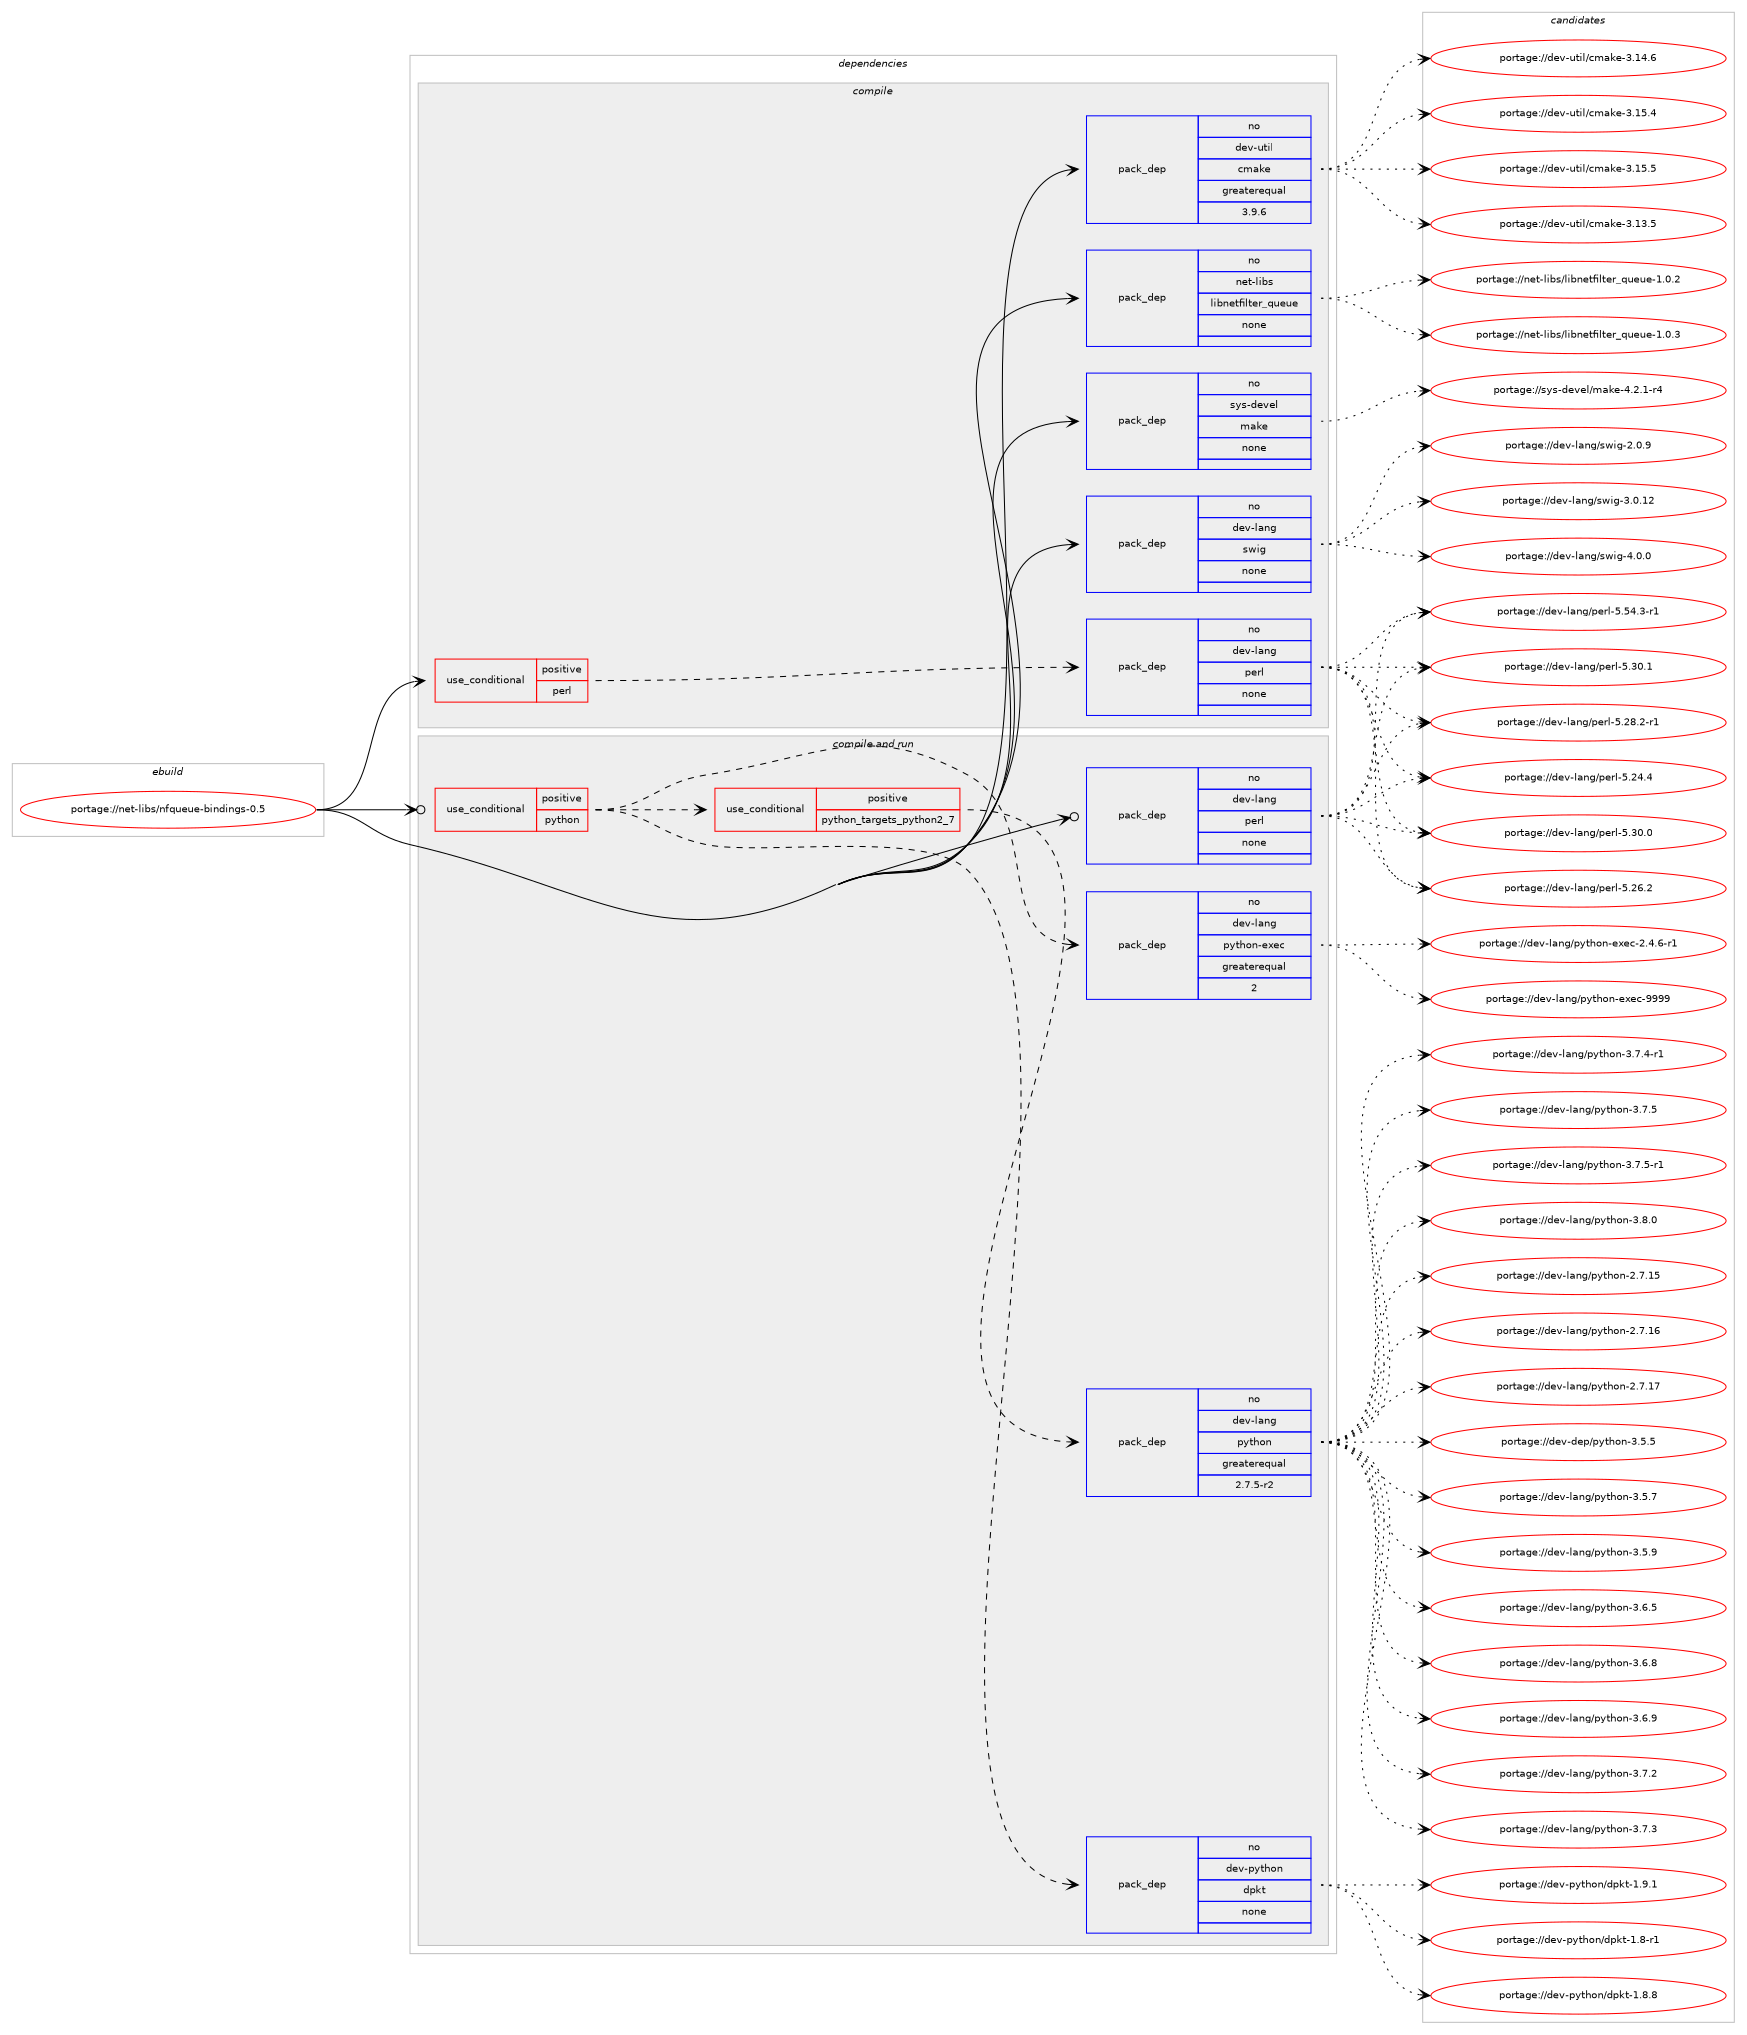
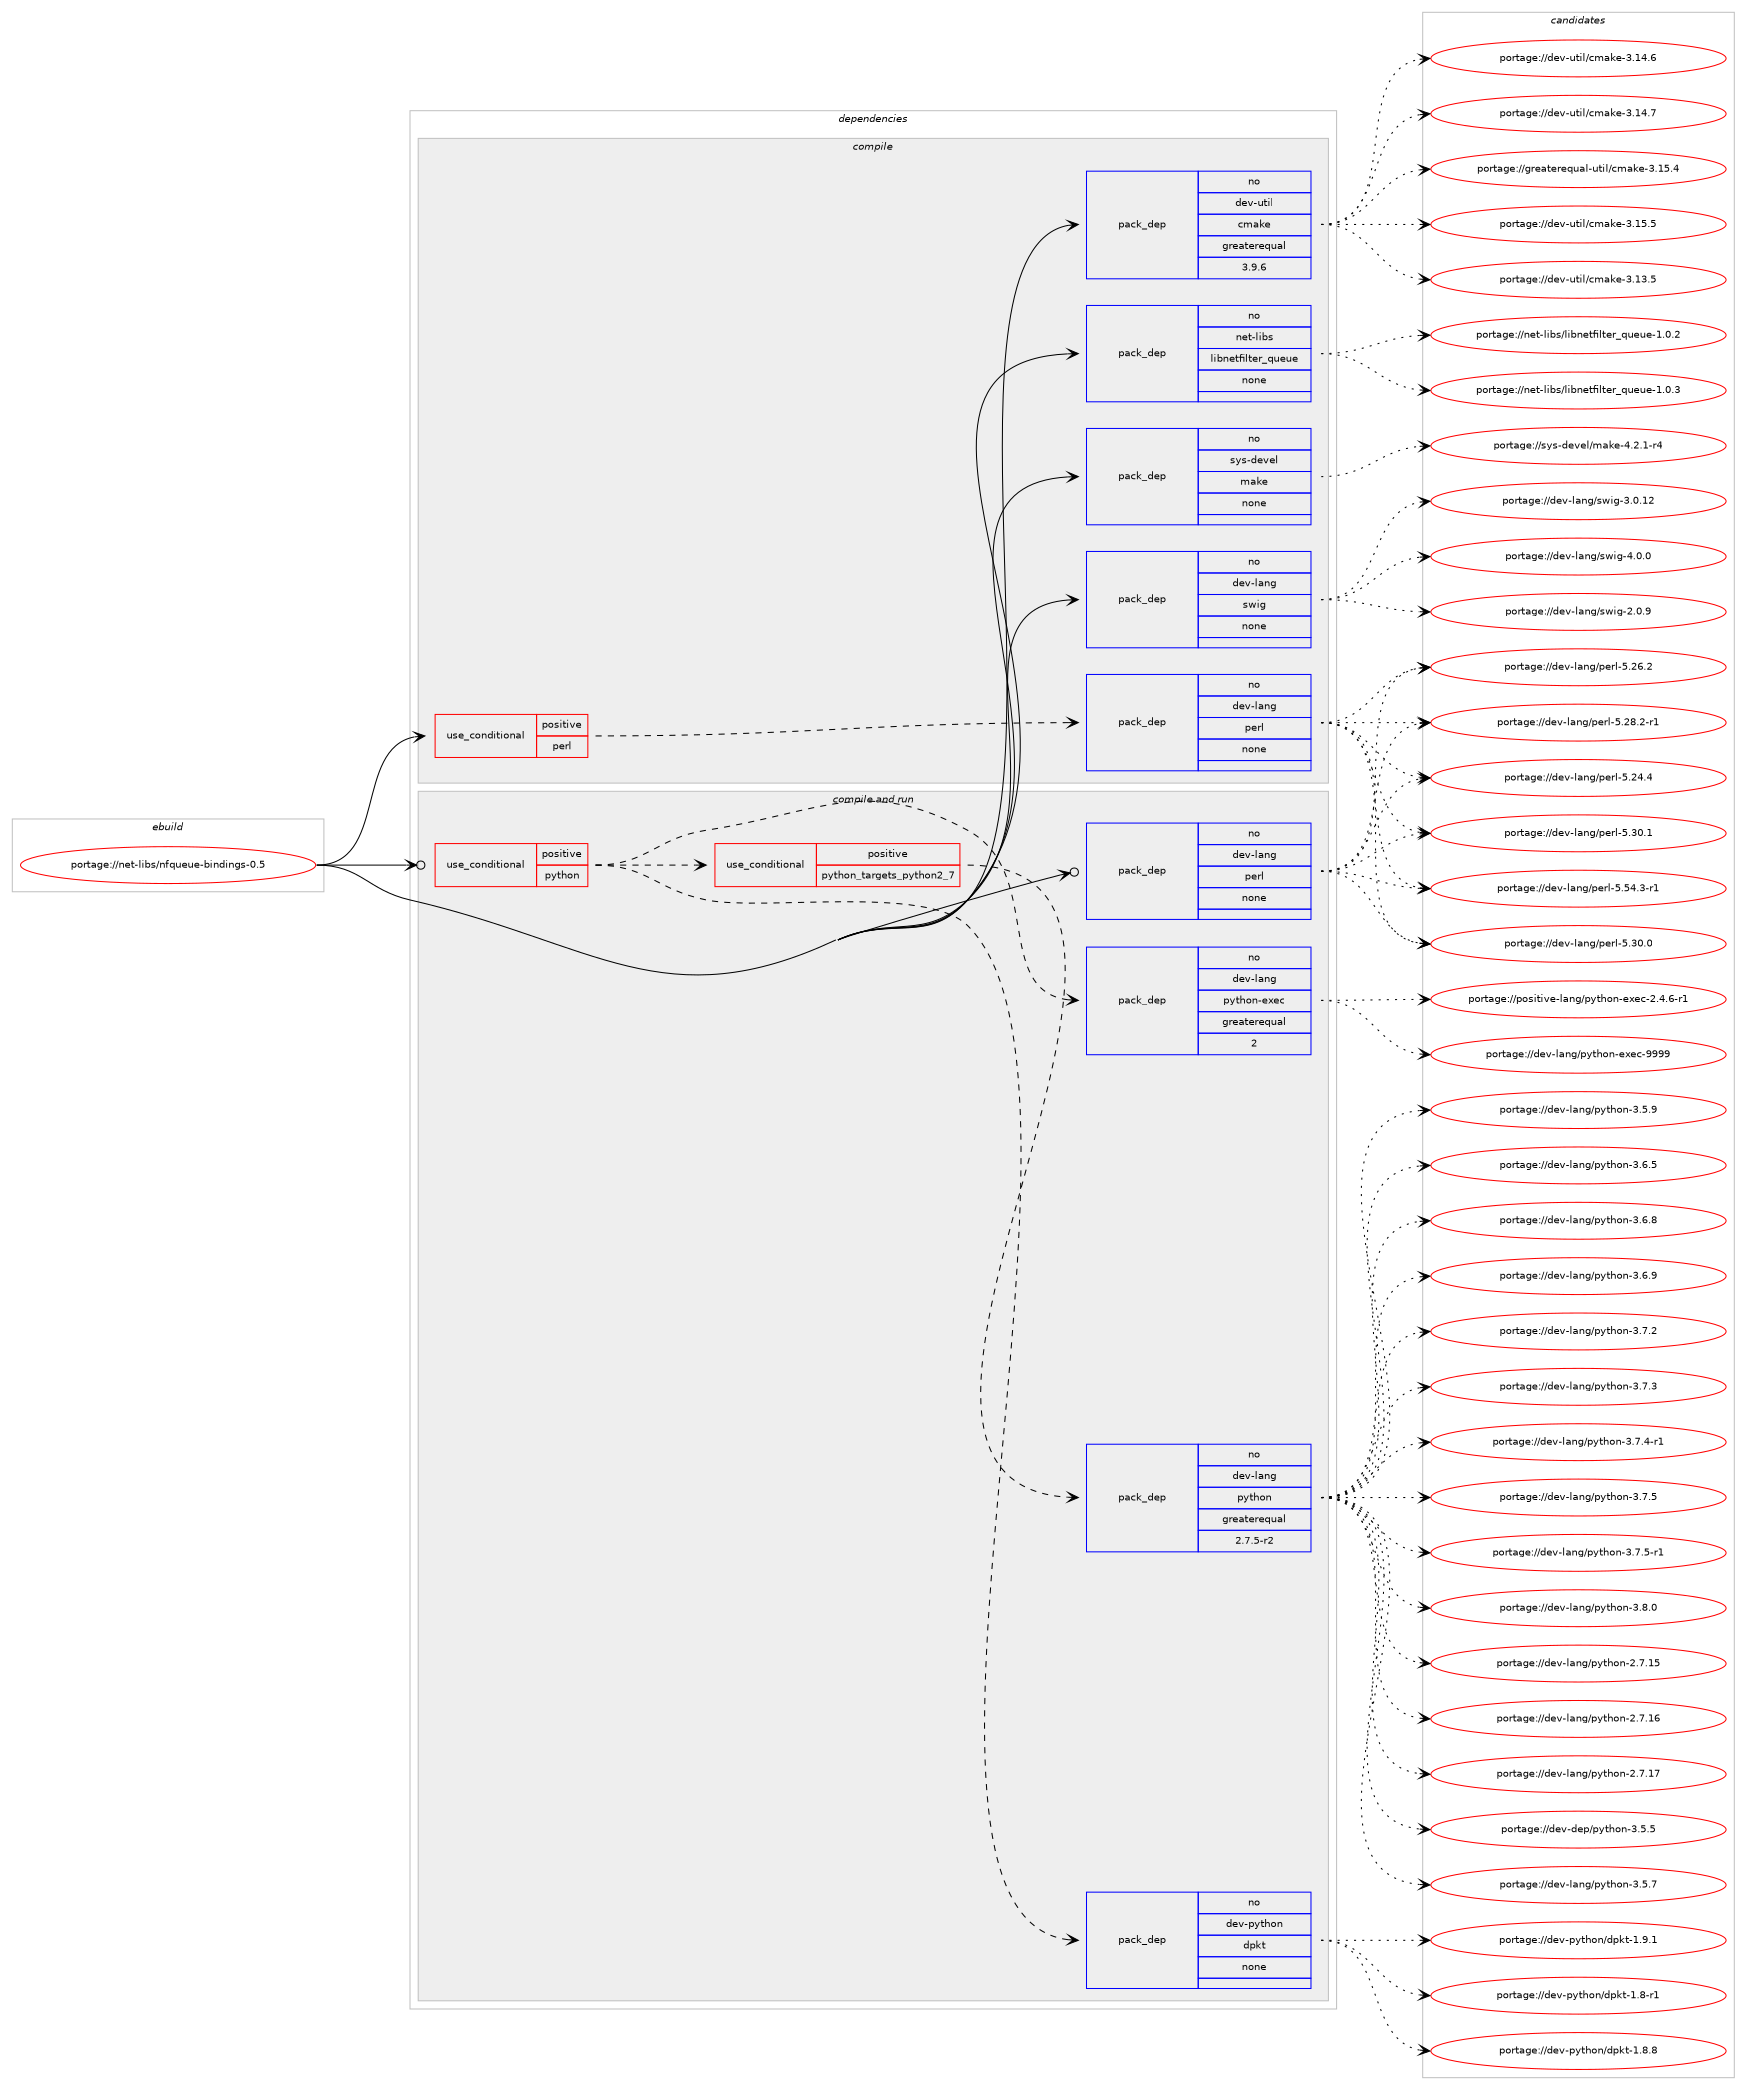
  digraph {
    compound=true
    concentrate=true
    fontname=Helvetica
    fontsize=10
    newrank=true
    rankdir=LR
    ranksep=1.5
    node [color=red fontname=Helvetica fontsize=10]
    edge [arrowhead=vee headport=w style=dotted tailport=e weight=100]
    n1 [label="portage://net-libs/nfqueue-bindings-0.5" width=4]
    n2 [color=blue label=<<TABLE BORDER="0" CELLBORDER="1" CELLSPACING="0" CELLPADDING="4" WIDTH="220"><TR><TD ROWSPAN="6" CELLPADDING="30">pack_dep</TD></TR><TR><TD WIDTH="110">no</TD></TR><TR><TD>dev-lang</TD></TR><TR><TD>perl</TD></TR><TR><TD>none</TD></TR><TR><TD></TD></TR></TABLE>> shape=none]
    n3 [label=<<TABLE BORDER="0" CELLBORDER="1" CELLSPACING="0" CELLPADDING="4"><TR><TD ROWSPAN="3" CELLPADDING="10">use_conditional</TD></TR><TR><TD>positive</TD></TR><TR><TD>perl</TD></TR></TABLE>> shape=none]
    n4 [color=blue label=<<TABLE BORDER="0" CELLBORDER="1" CELLSPACING="0" CELLPADDING="4" WIDTH="220"><TR><TD ROWSPAN="6" CELLPADDING="30">pack_dep</TD></TR><TR><TD WIDTH="110">no</TD></TR><TR><TD>dev-lang</TD></TR><TR><TD>swig</TD></TR><TR><TD>none</TD></TR><TR><TD></TD></TR></TABLE>> shape=none]
    n5 [color=blue label=<<TABLE BORDER="0" CELLBORDER="1" CELLSPACING="0" CELLPADDING="4" WIDTH="220"><TR><TD ROWSPAN="6" CELLPADDING="30">pack_dep</TD></TR><TR><TD WIDTH="110">no</TD></TR><TR><TD>dev-util</TD></TR><TR><TD>cmake</TD></TR><TR><TD>greaterequal</TD></TR><TR><TD>3.9.6</TD></TR></TABLE>> shape=none]
    n6 [color=blue label=<<TABLE BORDER="0" CELLBORDER="1" CELLSPACING="0" CELLPADDING="4" WIDTH="220"><TR><TD ROWSPAN="6" CELLPADDING="30">pack_dep</TD></TR><TR><TD WIDTH="110">no</TD></TR><TR><TD>net-libs</TD></TR><TR><TD>libnetfilter_queue</TD></TR><TR><TD>none</TD></TR><TR><TD></TD></TR></TABLE>> shape=none]
    n7 [color=blue label=<<TABLE BORDER="0" CELLBORDER="1" CELLSPACING="0" CELLPADDING="4" WIDTH="220"><TR><TD ROWSPAN="6" CELLPADDING="30">pack_dep</TD></TR><TR><TD WIDTH="110">no</TD></TR><TR><TD>sys-devel</TD></TR><TR><TD>make</TD></TR><TR><TD>none</TD></TR><TR><TD></TD></TR></TABLE>> shape=none]
    n8 [color=blue label=<<TABLE BORDER="0" CELLBORDER="1" CELLSPACING="0" CELLPADDING="4" WIDTH="220"><TR><TD ROWSPAN="6" CELLPADDING="30">pack_dep</TD></TR><TR><TD WIDTH="110">no</TD></TR><TR><TD>dev-python</TD></TR><TR><TD>dpkt</TD></TR><TR><TD>none</TD></TR><TR><TD></TD></TR></TABLE>> shape=none]
    n9 [color=blue label=<<TABLE BORDER="0" CELLBORDER="1" CELLSPACING="0" CELLPADDING="4" WIDTH="220"><TR><TD ROWSPAN="6" CELLPADDING="30">pack_dep</TD></TR><TR><TD WIDTH="110">no</TD></TR><TR><TD>dev-lang</TD></TR><TR><TD>python</TD></TR><TR><TD>greaterequal</TD></TR><TR><TD>2.7.5-r2</TD></TR></TABLE>> shape=none]
    n10 [label=<<TABLE BORDER="0" CELLBORDER="1" CELLSPACING="0" CELLPADDING="4"><TR><TD ROWSPAN="3" CELLPADDING="10">use_conditional</TD></TR><TR><TD>positive</TD></TR><TR><TD>python_targets_python2_7</TD></TR></TABLE>> shape=none]
    n11 [color=blue label=<<TABLE BORDER="0" CELLBORDER="1" CELLSPACING="0" CELLPADDING="4" WIDTH="220"><TR><TD ROWSPAN="6" CELLPADDING="30">pack_dep</TD></TR><TR><TD WIDTH="110">no</TD></TR><TR><TD>dev-lang</TD></TR><TR><TD>python-exec</TD></TR><TR><TD>greaterequal</TD></TR><TR><TD>2</TD></TR></TABLE>> shape=none]
    n12 [label=<<TABLE BORDER="0" CELLBORDER="1" CELLSPACING="0" CELLPADDING="4"><TR><TD ROWSPAN="3" CELLPADDING="10">use_conditional</TD></TR><TR><TD>positive</TD></TR><TR><TD>python</TD></TR></TABLE>> shape=none]
    n13 [color=blue label=<<TABLE BORDER="0" CELLBORDER="1" CELLSPACING="0" CELLPADDING="4" WIDTH="220"><TR><TD ROWSPAN="6" CELLPADDING="30">pack_dep</TD></TR><TR><TD WIDTH="110">no</TD></TR><TR><TD>dev-lang</TD></TR><TR><TD>perl</TD></TR><TR><TD>none</TD></TR><TR><TD></TD></TR></TABLE>> shape=none]
    n14 [label="portage://dev-lang/perl-5.54.3-r1" width=4]
    n15 [label="portage://dev-lang/perl-5.24.4" width=4]
    n16 [label="portage://dev-lang/perl-5.26.2" width=4]
    n17 [label="portage://dev-lang/perl-5.28.2-r1" width=4]
    n18 [label="portage://dev-lang/perl-5.30.0" width=4]
    n19 [label="portage://dev-lang/perl-5.30.1" width=4]
    n20 [label="portage://dev-lang/swig-2.0.9" width=4]
    n21 [label="portage://dev-lang/swig-3.0.12" width=4]
    n22 [label="portage://dev-lang/swig-4.0.0" width=4]
    n23 [label="portage://dev-util/cmake-3.13.5" width=4]
    n24 [label="portage://dev-util/cmake-3.14.6" width=4]
-   n26 [label="portage://dev-util/cmake-3.15.4" width=4]
+   n25 [label="portage://dev-util/cmake-3.14.7" width=4]
+   n26 [label="portage://greaterequal-util/cmake-3.15.4" width=4]
    n27 [label="portage://dev-util/cmake-3.15.5" width=4]
    n28 [label="portage://net-libs/libnetfilter_queue-1.0.2" width=4]
    n29 [label="portage://net-libs/libnetfilter_queue-1.0.3" width=4]
    n30 [label="portage://sys-devel/make-4.2.1-r4" width=4]
    n31 [label="portage://dev-python/dpkt-1.8-r1" width=4]
    n32 [label="portage://dev-python/dpkt-1.8.8" width=4]
    n33 [label="portage://dev-python/dpkt-1.9.1" width=4]
    n34 [label="portage://dev-lang/python-2.7.15" width=4]
    n35 [label="portage://dev-lang/python-2.7.16" width=4]
    n36 [label="portage://dev-lang/python-2.7.17" width=4]
    n37 [label="portage://dev-dep/python-3.5.5" width=4]
    n38 [label="portage://dev-lang/python-3.5.7" width=4]
    n39 [label="portage://dev-lang/python-3.5.9" width=4]
    n40 [label="portage://dev-lang/python-3.6.5" width=4]
    n41 [label="portage://dev-lang/python-3.6.8" width=4]
    n42 [label="portage://dev-lang/python-3.6.9" width=4]
    n43 [label="portage://dev-lang/python-3.7.2" width=4]
    n44 [label="portage://dev-lang/python-3.7.3" width=4]
    n45 [label="portage://dev-lang/python-3.7.4-r1" width=4]
    n46 [label="portage://dev-lang/python-3.7.5" width=4]
    n47 [label="portage://dev-lang/python-3.7.5-r1" width=4]
    n48 [label="portage://dev-lang/python-3.8.0" width=4]
-   n49 [label="portage://dev-lang/python-exec-2.4.6-r1" width=4]
+   n49 [label="portage://positive-lang/python-exec-2.4.6-r1" width=4]
    n50 [label="portage://dev-lang/python-exec-9999" width=4]
    subgraph cluster_1 {
      color=gray
      label=<<i>ebuild</i>>
      rank=same
      n1
    }
    subgraph cluster_2 {
      color=gray
      label=<<i>dependencies</i>>
      subgraph cluster_3 {
        color=gray
        fillcolor="#eeeeee"
        label=<<i>compile</i>>
        style=filled
        subgraph sub_4 {
          color=gray
          fillcolor="#eeeeee"
          label=<<i>compile</i>>
          style=filled
          n3
          subgraph sub_5 {
            color=gray
            fillcolor="#eeeeee"
            label=<<i>compile</i>>
            style=filled
            n2
          }
        }
        subgraph sub_6 {
          color=gray
          fillcolor="#eeeeee"
          label=<<i>compile</i>>
          style=filled
          n4
        }
        subgraph sub_7 {
          color=gray
          fillcolor="#eeeeee"
          label=<<i>compile</i>>
          style=filled
          n5
        }
        subgraph sub_8 {
          color=gray
          fillcolor="#eeeeee"
          label=<<i>compile</i>>
          style=filled
          n6
        }
        subgraph sub_9 {
          color=gray
          fillcolor="#eeeeee"
          label=<<i>compile</i>>
          style=filled
          n7
        }
      }
      subgraph cluster_10 {
        color=gray
        fillcolor="#eeeeee"
        label=<<i>compile and run</i>>
        style=filled
        subgraph sub_11 {
          color=gray
          fillcolor="#eeeeee"
          label=<<i>compile and run</i>>
          style=filled
          n12
          subgraph sub_12 {
            color=gray
            fillcolor="#eeeeee"
            label=<<i>compile and run</i>>
            style=filled
            n8
          }
          subgraph sub_13 {
            color=gray
            fillcolor="#eeeeee"
            label=<<i>compile and run</i>>
            style=filled
            n10
            subgraph sub_14 {
              color=gray
              fillcolor="#eeeeee"
              label=<<i>compile and run</i>>
              style=filled
              n9
            }
          }
          subgraph sub_15 {
            color=gray
            fillcolor="#eeeeee"
            label=<<i>compile and run</i>>
            style=filled
            n11
          }
        }
        subgraph sub_16 {
          color=gray
          fillcolor="#eeeeee"
          label=<<i>compile and run</i>>
          style=filled
          n13
        }
      }
      subgraph cluster_17 {
        color=gray
        fillcolor="#eeeeee"
        label=<<i>run</i>>
        style=filled
      }
    }
    subgraph cluster_18 {
      color=gray
      label=<<i>candidates</i>>
      rank=same
      subgraph sub_19 {
        color=black
        label=<<i>candidates</i>>
        nodesep=1
        rank=same
        n14
        n15
        n16
        n17
        n18
        n19
      }
      subgraph sub_20 {
        color=black
        label=<<i>candidates</i>>
        nodesep=1
        rank=same
        n20
        n21
        n22
      }
      subgraph sub_21 {
        color=black
        label=<<i>candidates</i>>
        nodesep=1
        rank=same
        n23
        n24
+       n25
        n26
        n27
      }
      subgraph sub_22 {
        color=black
        label=<<i>candidates</i>>
        nodesep=1
        rank=same
        n28
        n29
      }
      subgraph sub_23 {
        color=black
        label=<<i>candidates</i>>
        nodesep=1
        rank=same
        n30
      }
      subgraph sub_24 {
        color=black
        label=<<i>candidates</i>>
        nodesep=1
        rank=same
        n31
        n32
        n33
      }
      subgraph sub_25 {
        color=black
        label=<<i>candidates</i>>
        nodesep=1
        rank=same
        n34
        n35
        n36
        n37
        n38
        n39
        n40
        n41
        n42
        n43
        n44
        n45
        n46
        n47
        n48
      }
      subgraph sub_26 {
        color=black
        label=<<i>candidates</i>>
        nodesep=1
        rank=same
        n49
        n50
      }
      subgraph sub_27 {
        color=black
        label=<<i>candidates</i>>
        nodesep=1
        rank=same
        n14
        n15
        n16
        n17
        n18
        n19
      }
    }
    n1 -> n3 [style=solid weight=20]
    n1 -> n4 [style=solid weight=20]
    n1 -> n5 [style=solid weight=20]
    n1 -> n6 [style=solid weight=20]
    n1 -> n7 [style=solid weight=20]
    n1 -> n12 [arrowhead=odotvee style=solid weight=20]
    n1 -> n13 [arrowhead=odotvee style=solid weight=20]
    n2 -> n14
    n2 -> n15
    n2 -> n16
    n2 -> n17
    n2 -> n18
    n2 -> n19
    n3 -> n2 [style=dashed weight=20]
    n4 -> n20
    n4 -> n21
    n4 -> n22
    n5 -> n23
    n5 -> n24
+   n5 -> n25
    n5 -> n26
    n5 -> n27
    n6 -> n28
    n6 -> n29
    n7 -> n30
    n8 -> n31
    n8 -> n32
    n8 -> n33
    n9 -> n34
    n9 -> n35
    n9 -> n36
    n9 -> n37
    n9 -> n38
    n9 -> n39
    n9 -> n40
    n9 -> n41
    n9 -> n42
    n9 -> n43
    n9 -> n44
    n9 -> n45
    n9 -> n46
    n9 -> n47
    n9 -> n48
    n10 -> n9 [style=dashed weight=20]
    n11 -> n49
    n11 -> n50
    n12 -> n8 [style=dashed weight=20]
    n12 -> n10 [style=dashed weight=20]
    n12 -> n11 [style=dashed weight=20]
    n13 -> n14
    n13 -> n15
    n13 -> n16
    n13 -> n17
    n13 -> n18
    n13 -> n19
  }
